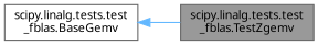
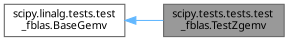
  digraph {
    rankdir=LR
    fontname="Noto Sans"
    node [color=gray40 fontname="Noto Sans" fontsize=10 shape=box style=filled]
-   n1 [fillcolor=grey60 fontcolor=black height=0.2 label="scipy.linalg.tests.test\l_fblas.TestZgemv" width=0.4]
+   n1 [fillcolor=grey60 fontcolor=black height=0.2 label="scipy.tests.tests.test\l_fblas.TestZgemv" width=0.4]
    n2 [fillcolor=white height=0.2 label="scipy.linalg.tests.test\l_fblas.BaseGemv" width=0.4]
    n2 -> n1 [color=steelblue1 dir=back fontname="Noto Sans" fontsize=10 labelfontname=Helvetica labelfontsize=10 style=solid]
  }
